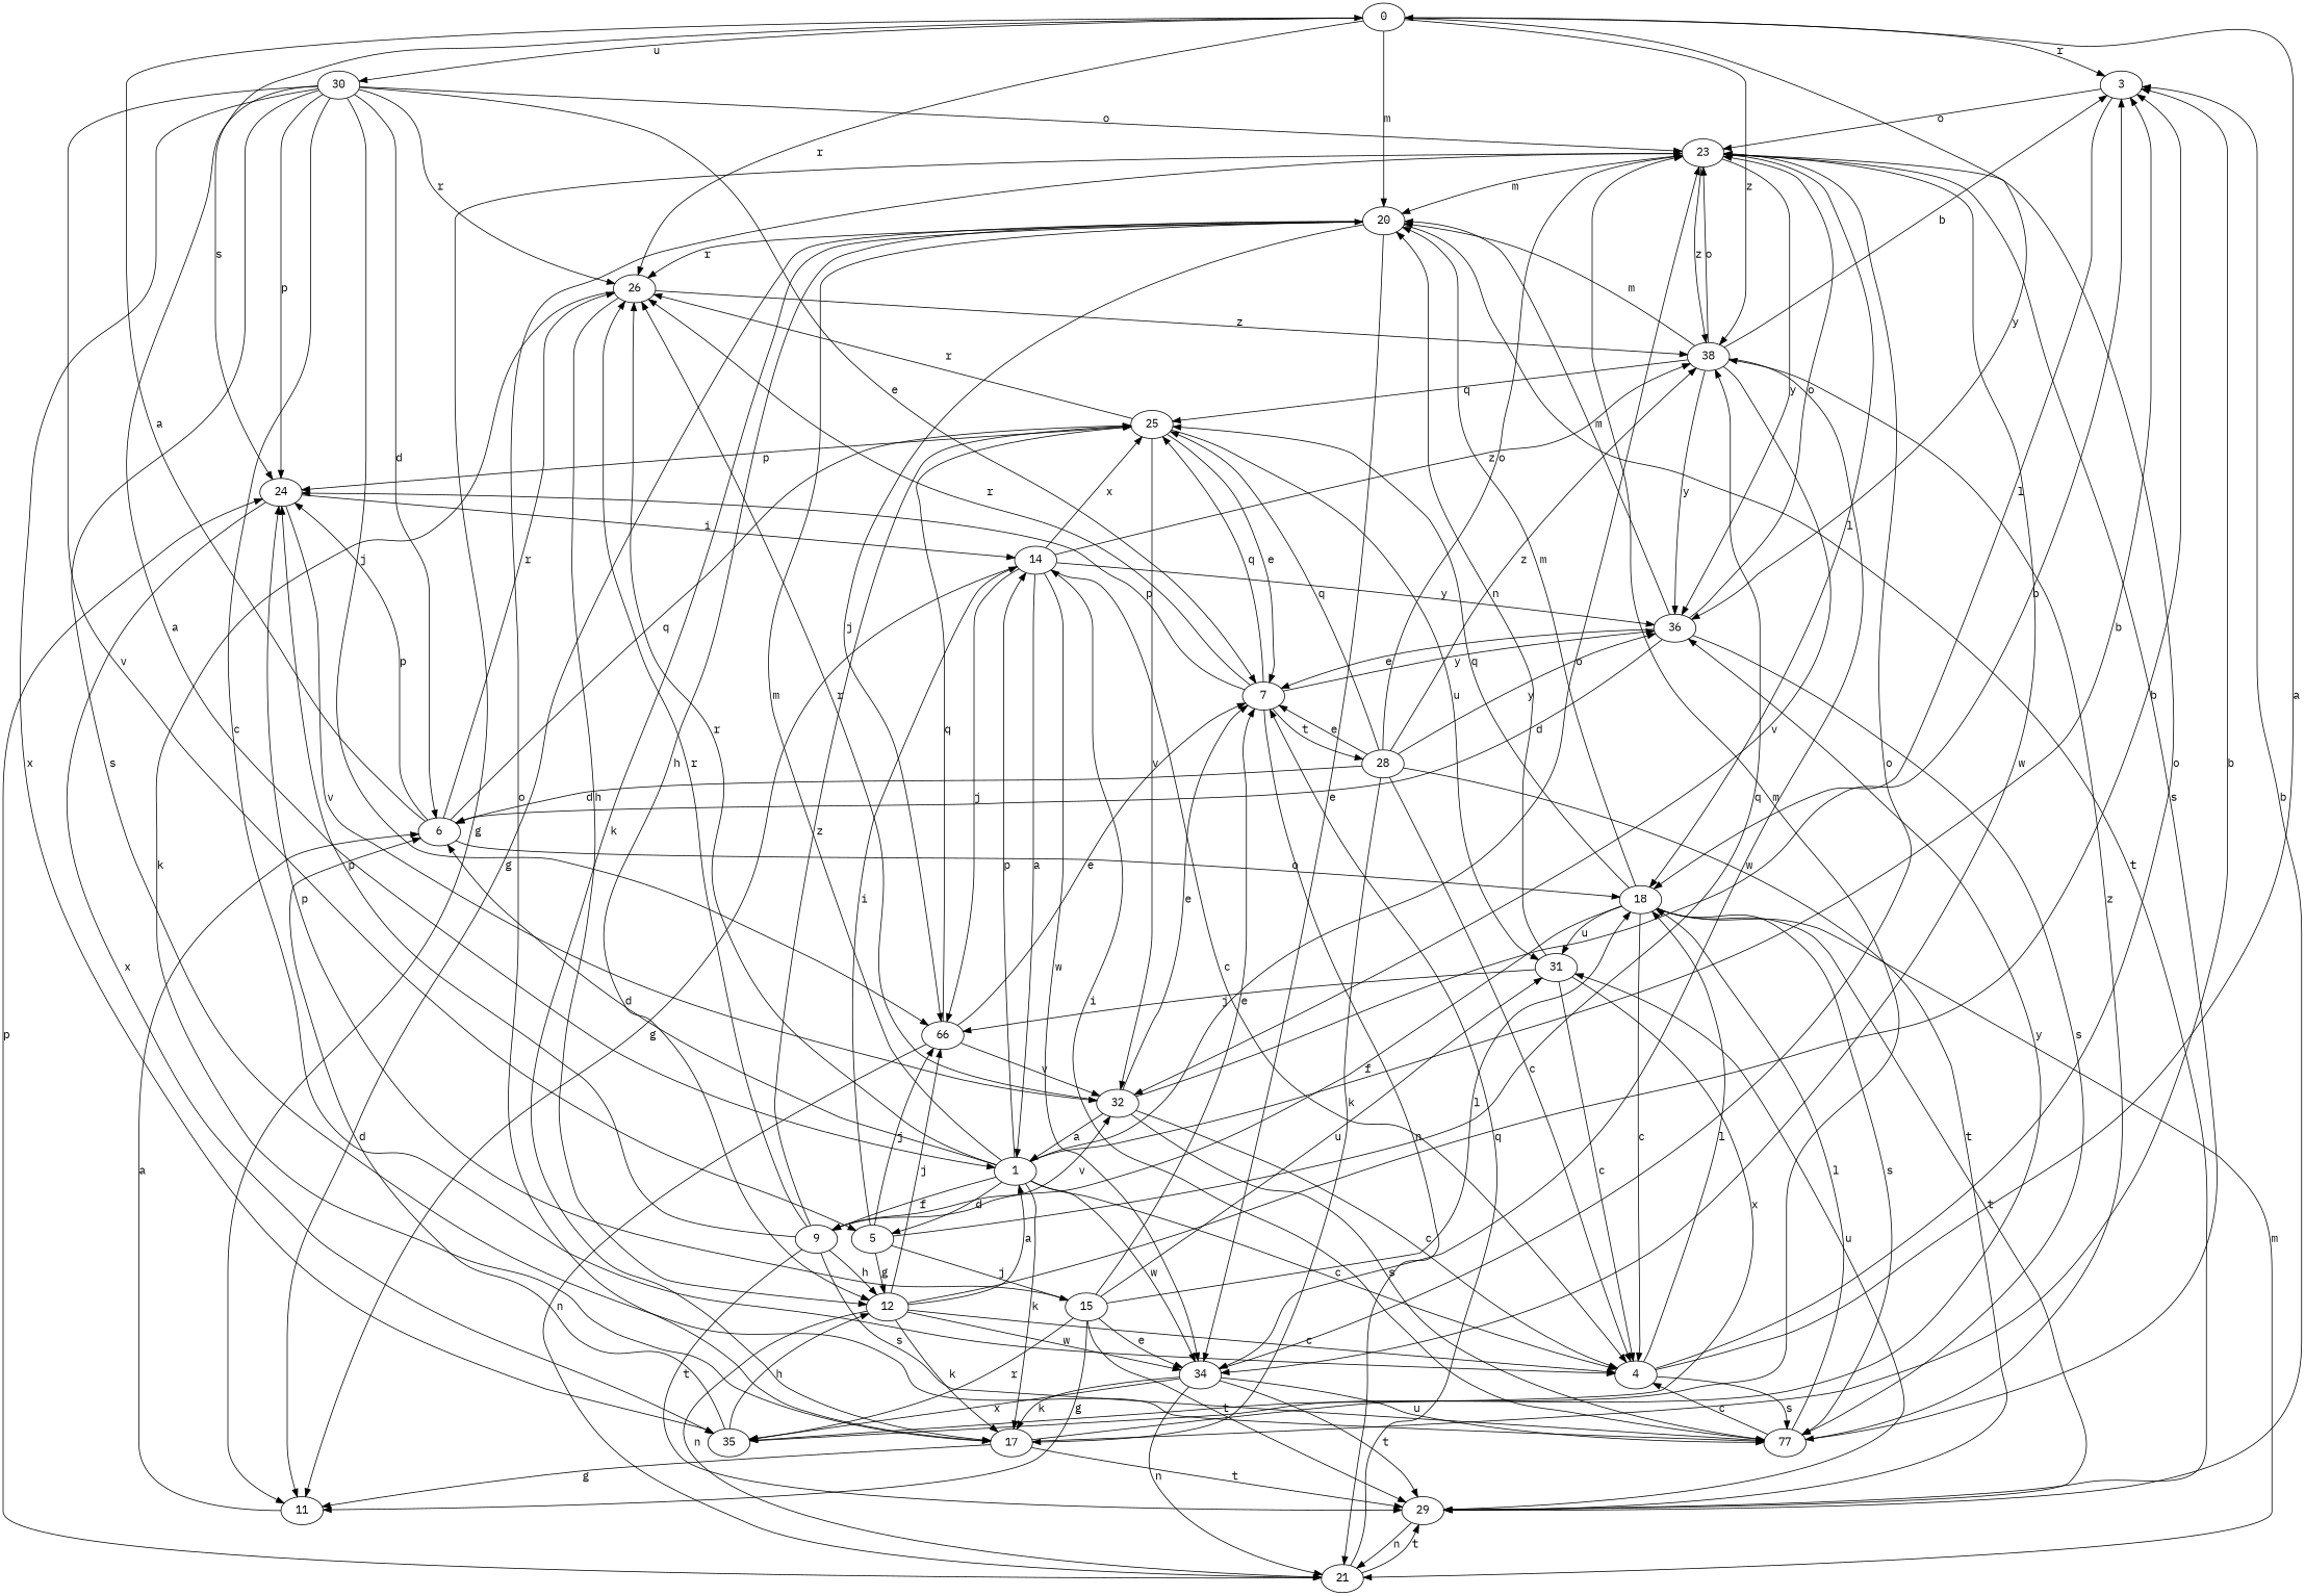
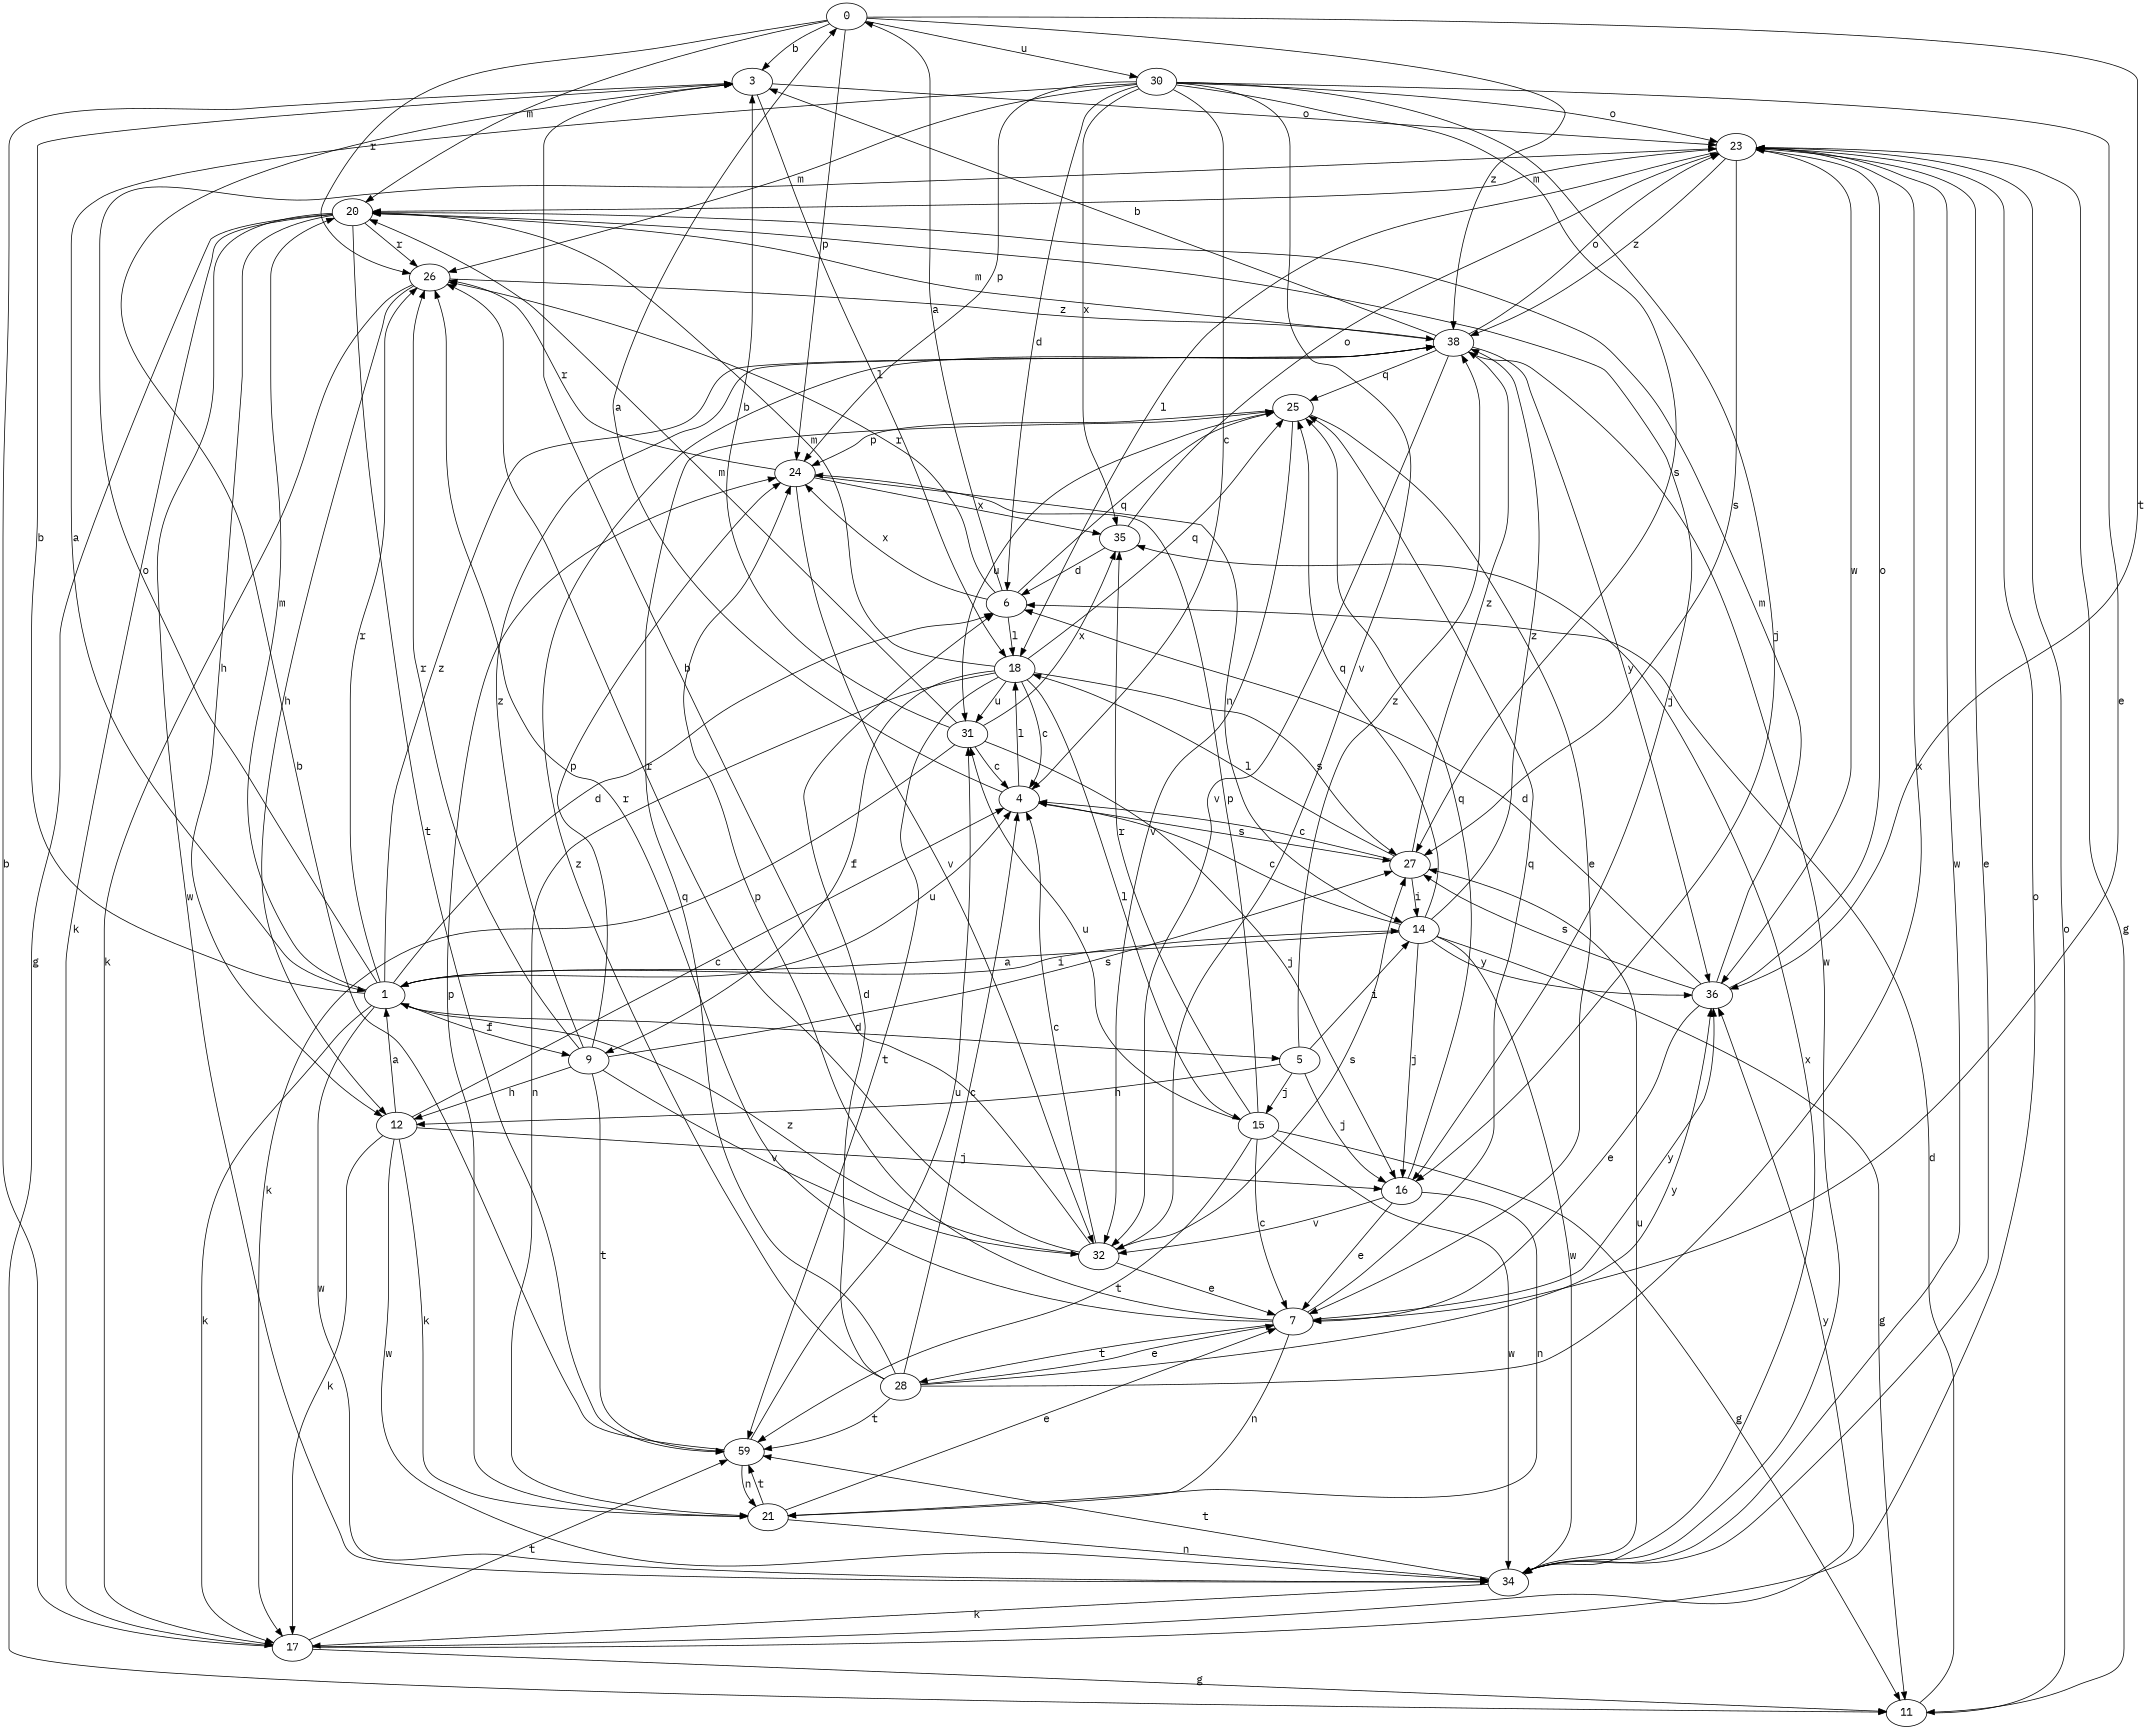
  strict digraph {
    fontname="IBM Plex Mono"
    node [fontname="IBM Plex Mono"]
    edge [fontname="IBM Plex Mono"]
    0
    3
    20
    24
    26
    30
    36
    38
    23
    18
    17
    34
    12
-   16 [label=66]
-   29
+   16
+   29 [label=59]
    11
    14
    32
    35
    1
    4
    6
-   27 [label=77]
+   27
    7
    25
    5
    9
    15
    21
    31
    28
-   0 -> 3 [label=r]
+   0 -> 3 [label=b]
    0 -> 20 [label=m]
-   0 -> 24 [label=s]
+   0 -> 24 [label=p]
    0 -> 26 [label=r]
    0 -> 30 [label=u]
-   0 -> 36 [label=y]
+   0 -> 36 [label=t]
    0 -> 38 [label=z]
    3 -> 23 [label=o]
    3 -> 18 [label=l]
    20 -> 26 [label=r]
    20 -> 17 [label=k]
-   20 -> 34 [label=e]
+   20 -> 34 [label=w]
    20 -> 12 [label=h]
    20 -> 16 [label=j]
    20 -> 29 [label=t]
    20 -> 11 [label=g]
-   24 -> 14 [label=i]
+   24 -> 14 [label=n]
    24 -> 32 [label=v]
    24 -> 35 [label=x]
    26 -> 38 [label=z]
    26 -> 17 [label=k]
    26 -> 12 [label=h]
    30 -> 24 [label=p]
-   30 -> 26 [label=r]
+   30 -> 26 [label=m]
    30 -> 23 [label=o]
    30 -> 16 [label=j]
-   30 -> 5 [label=v]
+   30 -> 32 [label=v]
    30 -> 35 [label=x]
    30 -> 1 [label=a]
    30 -> 4 [label=c]
    30 -> 6 [label=d]
    30 -> 27 [label=s]
    30 -> 7 [label=e]
    36 -> 20 [label=m]
    36 -> 23 [label=o]
    36 -> 6 [label=d]
    36 -> 27 [label=s]
    36 -> 7 [label=e]
    38 -> 3 [label=b]
    38 -> 20 [label=m]
    38 -> 36 [label=y]
    38 -> 23 [label=o]
    38 -> 34 [label=w]
    38 -> 32 [label=v]
    38 -> 25 [label=q]
    23 -> 20 [label=m]
-   23 -> 36 [label=y]
+   23 -> 36 [label=w]
    23 -> 38 [label=z]
    23 -> 18 [label=l]
    23 -> 34 [label=w]
    23 -> 11 [label=g]
    23 -> 27 [label=s]
    18 -> 20 [label=m]
    18 -> 29 [label=t]
    18 -> 4 [label=c]
    18 -> 27 [label=s]
    18 -> 25 [label=q]
    18 -> 9 [label=f]
-   18 -> 21 [label=m]
+   18 -> 21 [label=n]
    18 -> 31 [label=u]
    17 -> 3 [label=b]
    17 -> 36 [label=y]
    17 -> 23 [label=o]
    17 -> 29 [label=t]
    17 -> 11 [label=g]
-   34 -> 23 [label=o]
+   34 -> 23 [label=e]
    34 -> 17 [label=k]
    34 -> 29 [label=t]
    34 -> 35 [label=x]
    34 -> 27 [label=u]
-   34 -> 21 [label=n]
+   21 -> 34 [label=n]
    12 -> 17 [label=k]
    12 -> 34 [label=w]
    12 -> 16 [label=j]
    12 -> 1 [label=a]
    12 -> 4 [label=c]
-   12 -> 21 [label=n]
+   12 -> 21 [label=k]
    16 -> 32 [label=v]
    16 -> 7 [label=e]
    16 -> 25 [label=q]
    16 -> 21 [label=n]
    29 -> 3 [label=b]
    29 -> 21 [label=n]
    29 -> 31 [label=u]
-   4 -> 23 [label=o]
-   11 -> 6 [label=a]
+   11 -> 23 [label=o]
+   11 -> 6 [label=d]
    14 -> 36 [label=y]
    14 -> 38 [label=z]
    14 -> 34 [label=w]
    14 -> 16 [label=j]
    14 -> 11 [label=g]
    14 -> 1 [label=a]
    14 -> 4 [label=c]
-   14 -> 25 [label=x]
+   14 -> 25 [label=q]
    32 -> 3 [label=b]
    32 -> 26 [label=r]
-   32 -> 1 [label=a]
+   32 -> 1 [label=z]
    32 -> 4 [label=c]
    32 -> 27 [label=s]
    32 -> 7 [label=e]
-   35 -> 23 [label=m]
-   35 -> 12 [label=h]
+   35 -> 23 [label=o]
    35 -> 6 [label=d]
    1 -> 3 [label=b]
    1 -> 20 [label=m]
    1 -> 26 [label=r]
+   1 -> 38 [label=z]
    1 -> 23 [label=o]
    1 -> 17 [label=k]
    1 -> 34 [label=w]
-   1 -> 14 [label=p]
-   1 -> 4 [label=c]
+   1 -> 14 [label=i]
+   1 -> 4 [label=u]
    1 -> 6 [label=d]
    1 -> 5 [label=d]
    1 -> 9 [label=f]
    4 -> 0 [label=a]
    4 -> 18 [label=l]
    4 -> 27 [label=s]
    6 -> 0 [label=a]
-   6 -> 24 [label=p]
+   6 -> 24 [label=x]
    6 -> 26 [label=r]
-   6 -> 18 [label=o]
+   6 -> 18 [label=l]
    6 -> 25 [label=q]
    27 -> 38 [label=z]
    27 -> 18 [label=l]
    27 -> 14 [label=i]
    27 -> 4 [label=c]
    7 -> 24 [label=p]
    7 -> 26 [label=r]
    7 -> 36 [label=y]
    7 -> 25 [label=q]
    7 -> 21 [label=n]
    7 -> 28 [label=t]
    25 -> 24 [label=p]
-   25 -> 26 [label=r]
+   24 -> 26 [label=r]
    25 -> 32 [label=v]
    25 -> 7 [label=e]
    25 -> 31 [label=u]
-   5 -> 38 [label=q]
-   5 -> 12 [label=g]
+   5 -> 38 [label=z]
+   5 -> 12 [label=h]
    5 -> 16 [label=j]
    5 -> 14 [label=i]
    5 -> 15 [label=j]
    9 -> 24 [label=p]
    9 -> 26 [label=r]
-   9 -> 25 [label=z]
+   9 -> 38 [label=z]
    9 -> 12 [label=h]
    9 -> 29 [label=t]
    9 -> 32 [label=v]
    9 -> 27 [label=s]
    15 -> 24 [label=p]
-   15 -> 18 [label=l]
-   15 -> 34 [label=e]
+   18 -> 15 [label=l]
+   15 -> 34 [label=w]
    15 -> 29 [label=t]
    15 -> 11 [label=g]
    15 -> 35 [label=r]
-   15 -> 7 [label=e]
+   15 -> 7 [label=c]
    15 -> 31 [label=u]
    21 -> 24 [label=p]
    21 -> 29 [label=t]
-   21 -> 7 [label=q]
-   12 -> 3 [label=b]
-   31 -> 20 [label=n]
+   21 -> 7 [label=e]
+   31 -> 3 [label=b]
+   31 -> 20 [label=m]
    31 -> 16 [label=j]
    31 -> 35 [label=x]
    31 -> 4 [label=c]
    28 -> 36 [label=y]
    28 -> 38 [label=z]
-   28 -> 23 [label=o]
-   28 -> 17 [label=k]
+   28 -> 23 [label=x]
+   31 -> 17 [label=k]
    28 -> 29 [label=t]
    28 -> 4 [label=c]
    28 -> 6 [label=d]
    28 -> 7 [label=e]
    28 -> 25 [label=q]
  }
